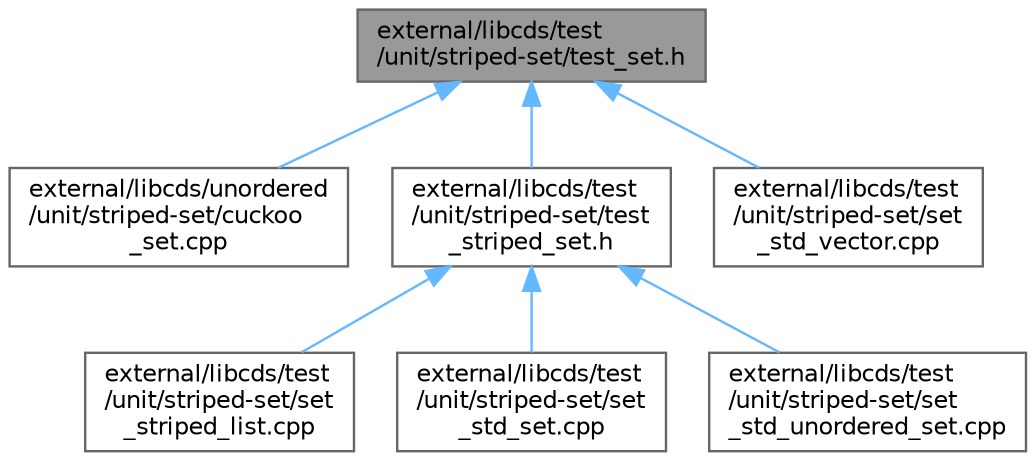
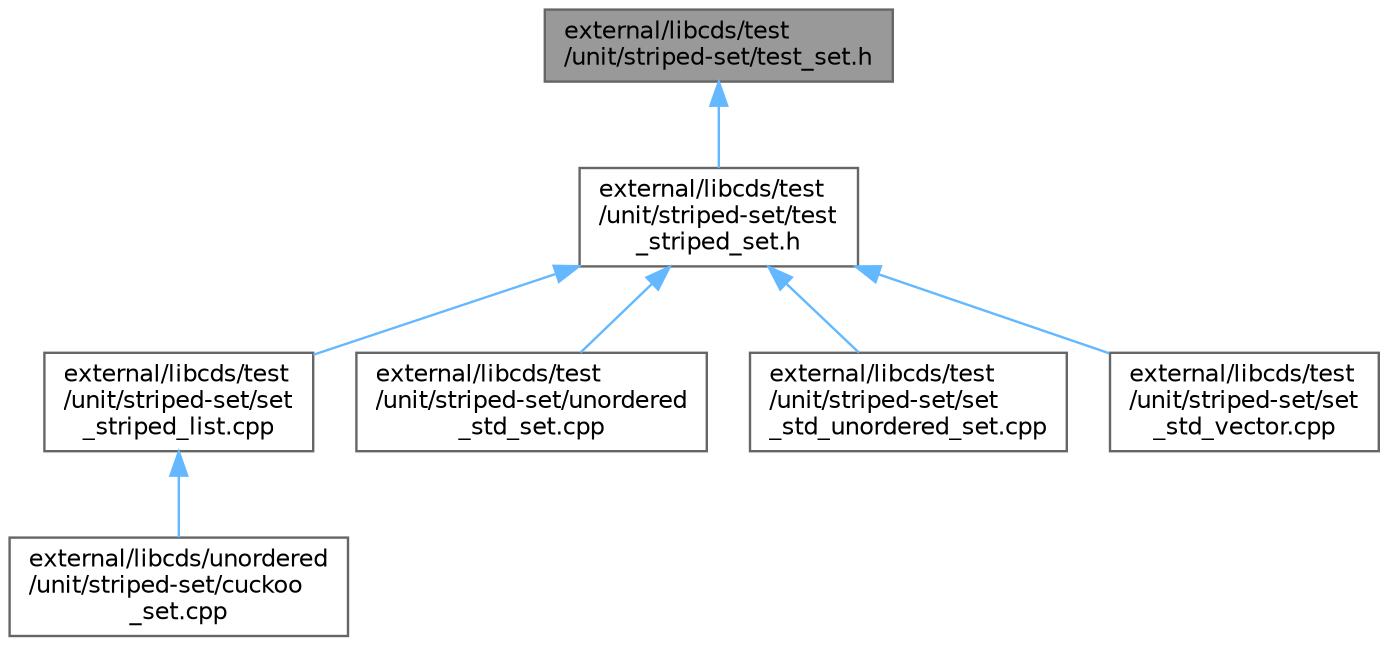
  digraph {
    node [color=grey40 fillcolor=white fontname=Helvetica fontsize=10 shape=box style=filled]
    edge [color=steelblue1 dir=back fontname=Helvetica fontsize=10 labelfontname=Helvetica labelfontsize=10 style=solid]
    n1 [color=gray40 fillcolor=grey60 fontcolor=black height=0.2 label="external/libcds/test\l/unit/striped-set/test_set.h" width=0.4]
    n2 [height=0.2 label="external/libcds/unordered\l/unit/striped-set/cuckoo\l_set.cpp" width=0.4]
    n3 [height=0.2 label="external/libcds/test\l/unit/striped-set/test\l_striped_set.h" width=0.4]
    n4 [height=0.2 label="external/libcds/test\l/unit/striped-set/set\l_striped_list.cpp" width=0.4]
-   n5 [height=0.2 label="external/libcds/test\l/unit/striped-set/set\l_std_set.cpp" width=0.4]
+   n5 [height=0.2 label="external/libcds/test\l/unit/striped-set/unordered\l_std_set.cpp" width=0.4]
    n6 [height=0.2 label="external/libcds/test\l/unit/striped-set/set\l_std_unordered_set.cpp" width=0.4]
    n7 [height=0.2 label="external/libcds/test\l/unit/striped-set/set\l_std_vector.cpp" width=0.4]
-   n1 -> n2
+   n4 -> n2
    n1 -> n3
    n3 -> n4
    n3 -> n5
    n3 -> n6
-   n1 -> n7
+   n3 -> n7
  }
